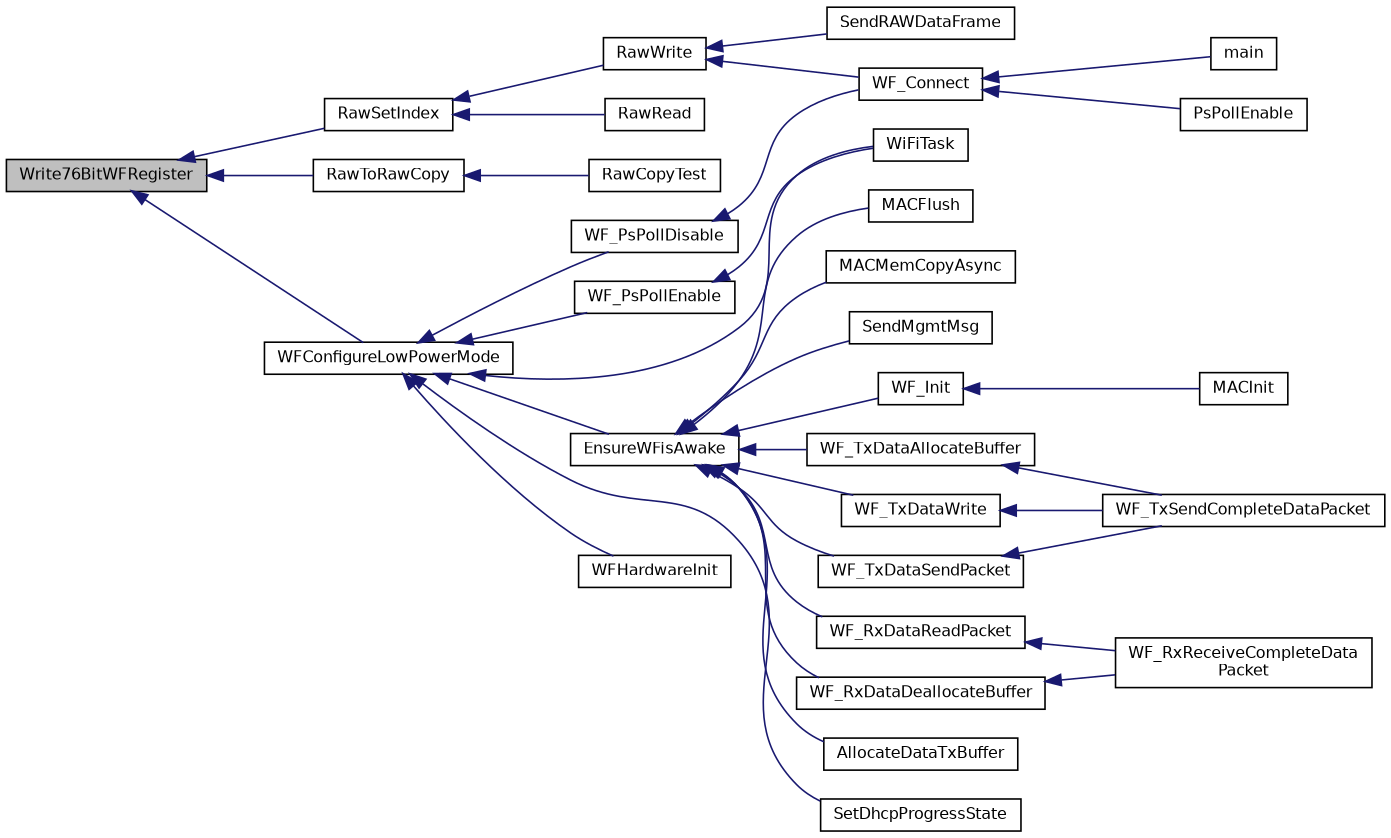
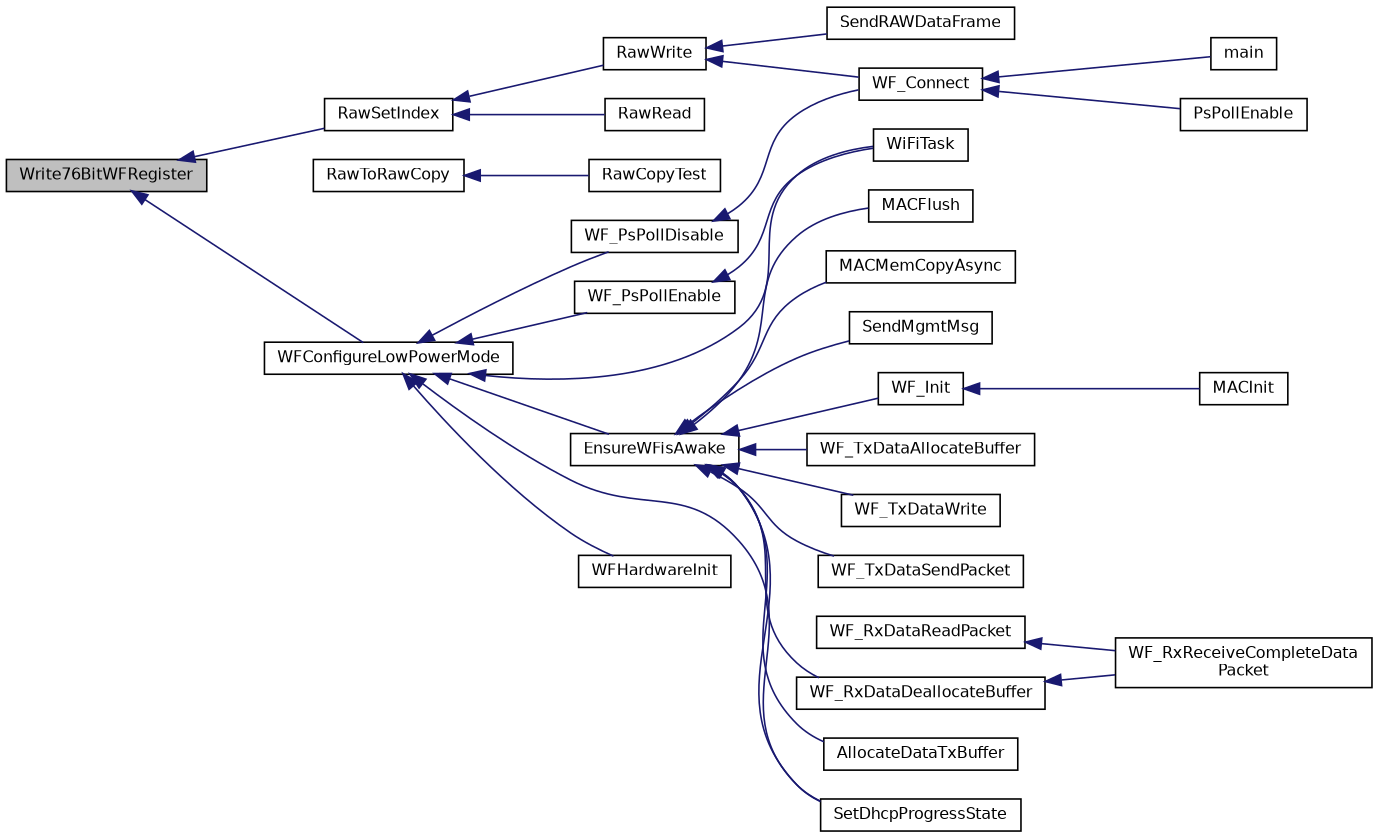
  digraph {
    rankdir=LR
    node [color=black fillcolor=white fontname=Helvetica fontsize=10 shape=record style=filled]
    edge [color=midnightblue dir=back fontname=Helvetica fontsize=10 labelfontname=Helvetica labelfontsize=10 style=solid]
    n1 [fillcolor=grey75 fontcolor=black height=0.2 label=Write76BitWFRegister width=0.4]
    n2 [height=0.2 label=RawSetIndex width=0.4]
    n3 [height=0.2 label=RawToRawCopy width=0.4]
    n4 [height=0.2 label=WFConfigureLowPowerMode width=0.4]
    n5 [height=0.2 label=RawRead width=0.4]
    n6 [height=0.2 label=RawWrite width=0.4]
    n7 [height=0.2 label=RawCopyTest width=0.4]
    n8 [height=0.2 label=WiFiTask width=0.4]
    n9 [height=0.2 label=SetDhcpProgressState width=0.4]
    n10 [height=0.2 label=WFHardwareInit width=0.4]
    n11 [height=0.2 label=WF_PsPollEnable width=0.4]
    n12 [height=0.2 label=WF_PsPollDisable width=0.4]
    n13 [height=0.2 label=EnsureWFisAwake width=0.4]
    n14 [height=0.2 label=SendRAWDataFrame width=0.4]
    n15 [height=0.2 label=WF_Connect width=0.4]
    n16 [height=0.2 label=WF_Init width=0.4]
    n17 [height=0.2 label=WF_TxDataAllocateBuffer width=0.4]
    n18 [height=0.2 label=WF_TxDataWrite width=0.4]
    n19 [height=0.2 label=WF_TxDataSendPacket width=0.4]
    n20 [height=0.2 label=WF_RxDataReadPacket width=0.4]
    n21 [height=0.2 label=WF_RxDataDeallocateBuffer width=0.4]
    n22 [height=0.2 label=AllocateDataTxBuffer width=0.4]
    n23 [height=0.2 label=MACFlush width=0.4]
    n24 [height=0.2 label=MACMemCopyAsync width=0.4]
    n25 [height=0.2 label=SendMgmtMsg width=0.4]
    n26 [height=0.2 label=MACInit width=0.4]
    n27 [height=0.2 label=PsPollEnable width=0.4]
    n28 [height=0.2 label=main width=0.4]
-   n29 [height=0.2 label=WF_TxSendCompleteDataPacket width=0.4]
    n30 [height=0.2 label="WF_RxReceiveCompleteData\lPacket" width=0.4]
    n1 -> n2
-   n1 -> n3
    n1 -> n4
    n2 -> n5
    n2 -> n6
    n3 -> n7
    n4 -> n8
    n4 -> n9
    n4 -> n10
    n4 -> n11
    n4 -> n12
    n4 -> n13
    n6 -> n14
    n6 -> n15
    n11 -> n8
    n12 -> n15
    n13 -> n16
    n13 -> n17
    n13 -> n18
    n13 -> n19
-   n13 -> n20
+   n13 -> n9
    n13 -> n21
    n13 -> n22
    n13 -> n23
    n13 -> n24
    n13 -> n25
    n15 -> n27
    n15 -> n28
    n16 -> n26
-   n17 -> n29
-   n18 -> n29
-   n19 -> n29
    n20 -> n30
    n21 -> n30
  }
